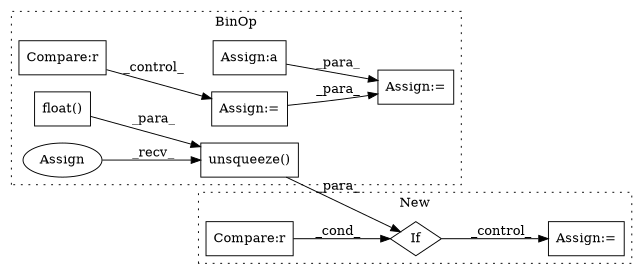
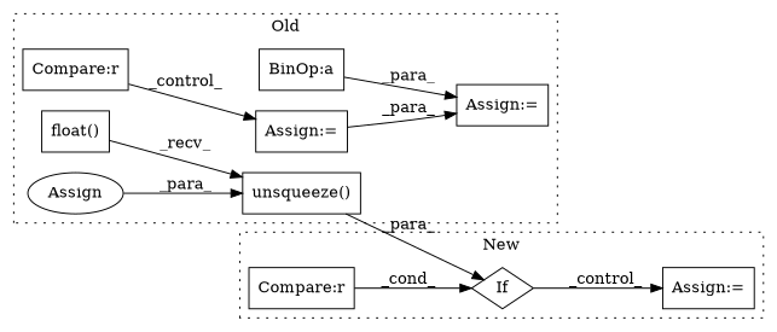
  digraph {
    rankdir=LR
    node [a=68 l=3 shape=box]
    n1 [a=75 l=26 label="float()" s=4444]
    n2 [label="Assign:=" s=5610]
    n3 [label="Assign:=" s=5447]
-   n4 [a=82 label="Assign:a" s=4936]
+   n4 [a=82 label="BinOp:a" s=4936]
    n5 [a=40 l=18 label="Compare:r" s=5074]
    n6 [a=75 l="45,1" label="unsqueeze()" s="4508,4554"]
    n7 [a=76 l=1 label=Assign s=4553 shape=ellipse]
    n8 [a=96 l="3,23" label=If s="5100,5126" shape=diamond]
    n9 [label="Assign:=" s=5153]
    n10 [a=40 l=23 label="Compare:r" s=5103]
    subgraph cluster_1 {
-     label=BinOp
+     label=Old
      style=dotted
      n1
      n2
      n3
      n4
      n5
      n6
      n7
    }
    subgraph cluster_2 {
      label=New
      style=dotted
      n8
      n9
      n10
    }
-   n1 -> n6 [label=_para_]
+   n1 -> n6 [label=_recv_]
    n3 -> n2 [label=_para_]
    n4 -> n2 [label=_para_]
    n5 -> n3 [label=_control_]
    n6 -> n8 [label=_para_]
-   n7 -> n6 [label=_recv_]
+   n7 -> n6 [label=_para_]
    n8 -> n9 [label=_control_]
    n10 -> n8 [label=_cond_]
  }
